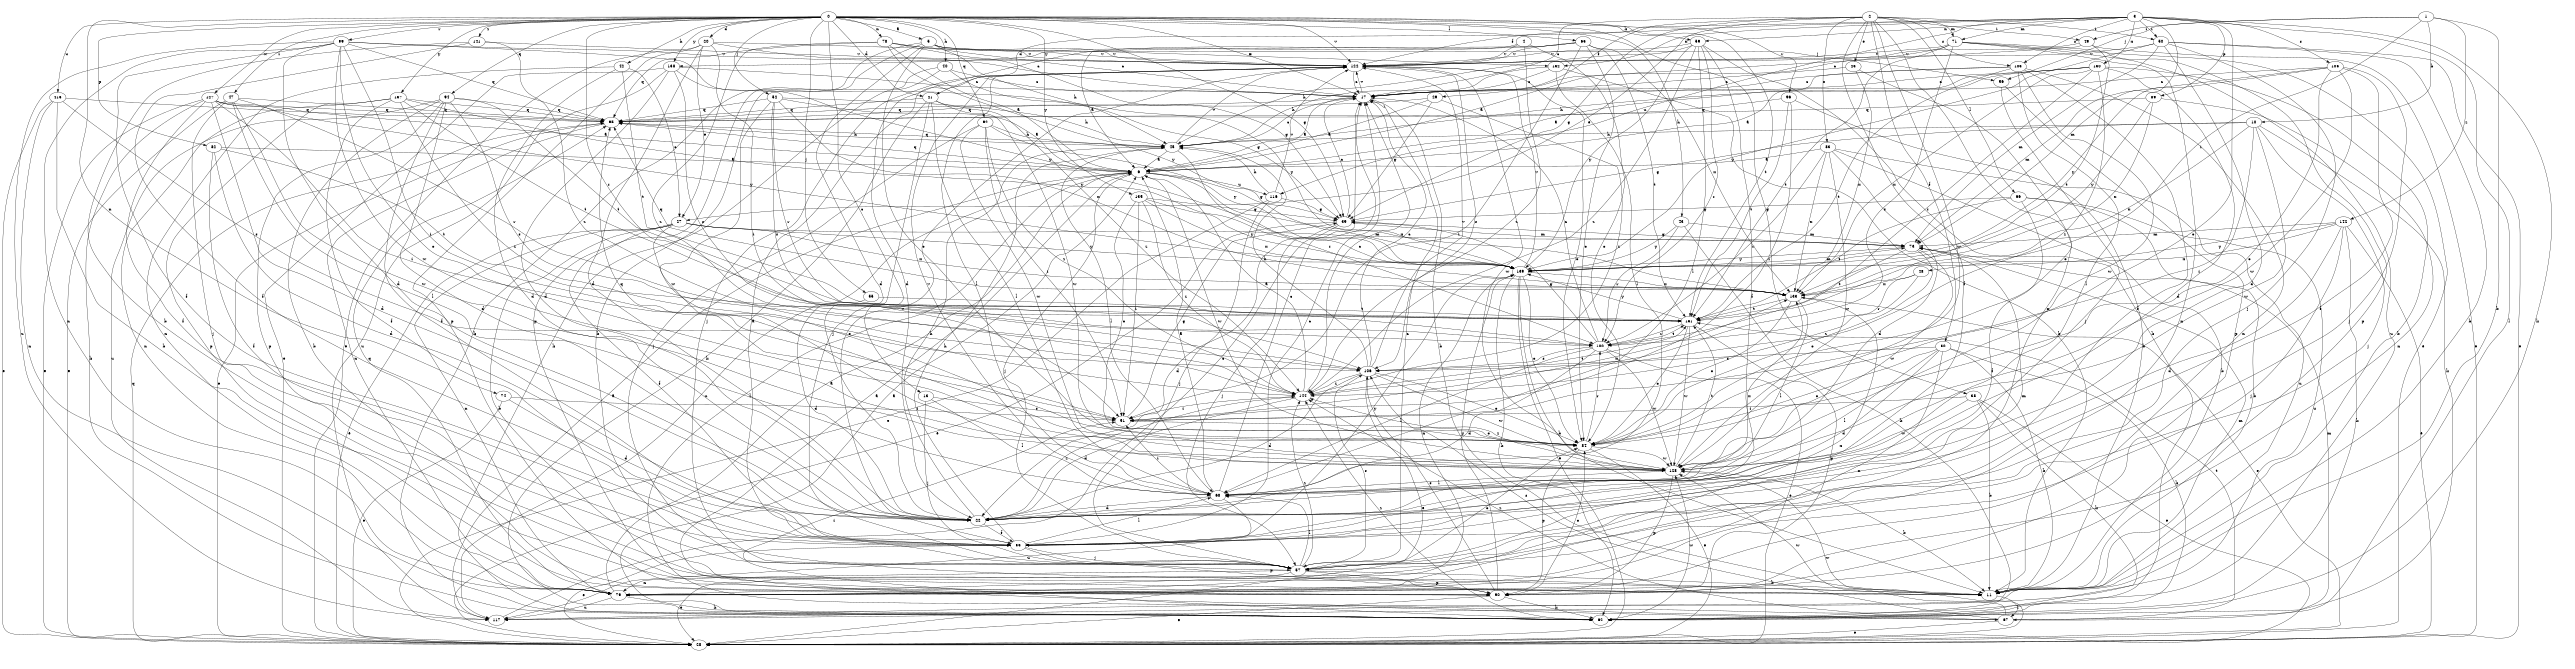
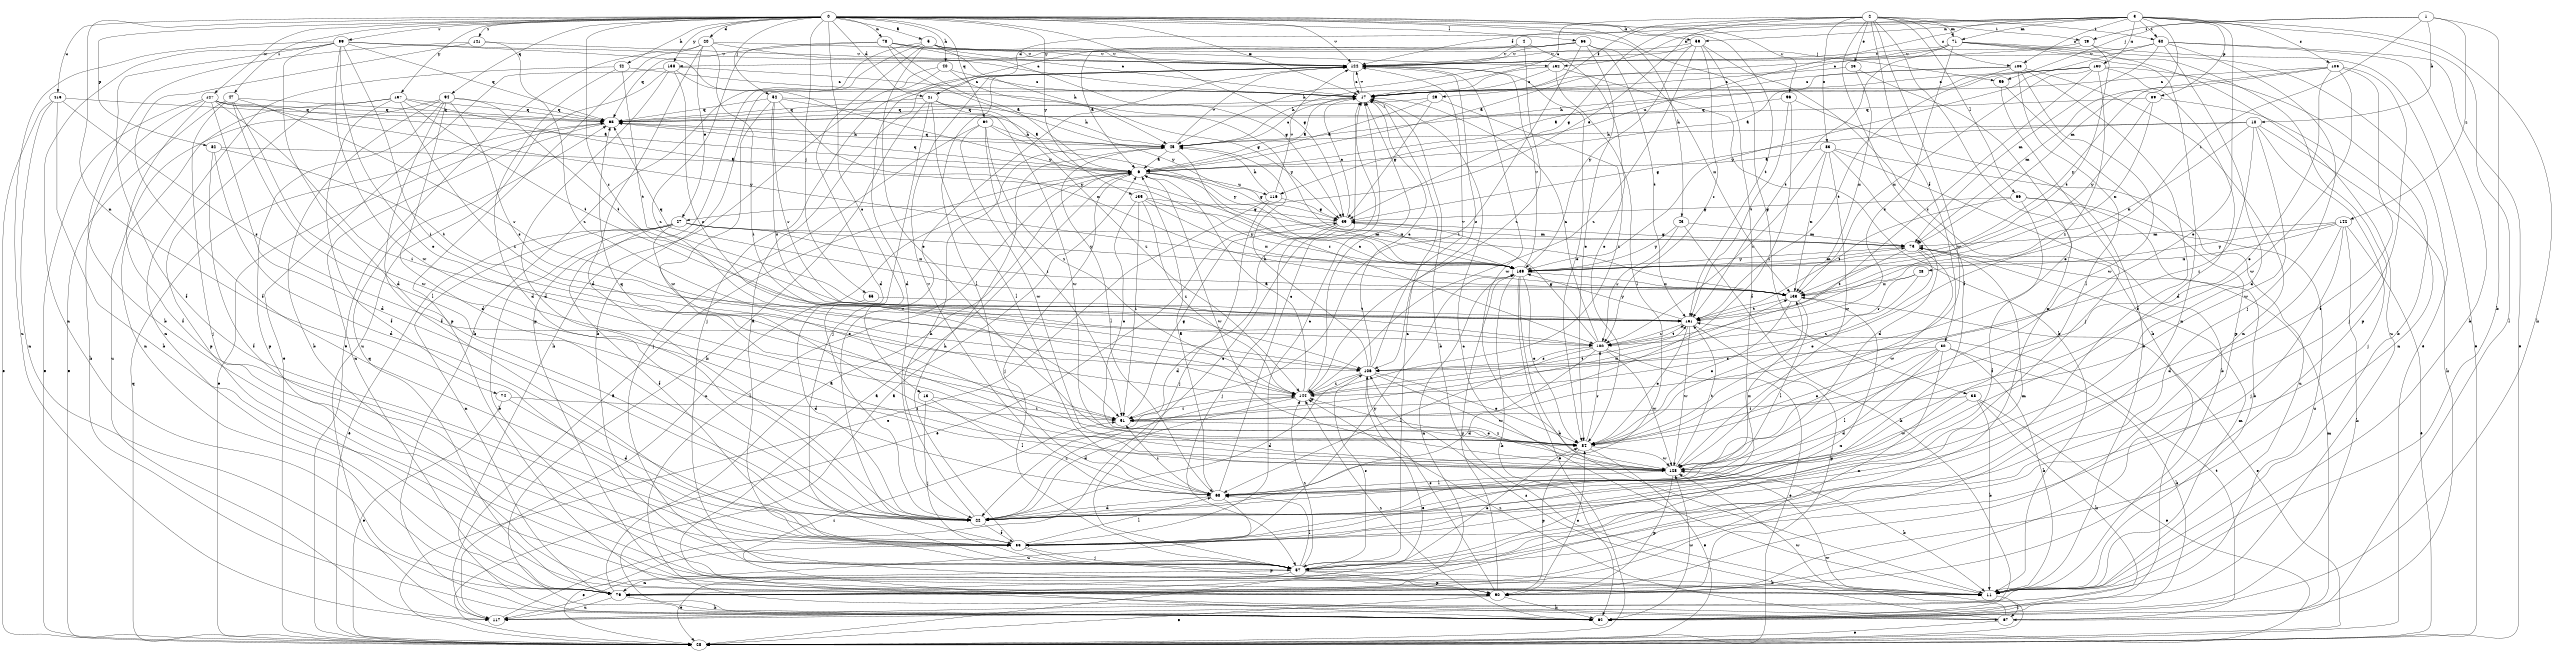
  strict digraph {
    0
    5
    13
    17
    20
    21
    38
    39
    40
    42
    43
    47
    52
    55
    59
    65
    74
    78
    n19 [label=82]
    92
    94
    96
    99
    100
    n25 [label=151]
    n26 [label=413]
    122
    127
    135
    137
    138
    141
    56
    62
    84
    132
    22
    45
    90
    57
    51
    68
    11
    6
    95
    27
    28
    128
    144
    73
    139
    79
    133
    106
    33
    117
    1
    10
    48
    49
    142
    67
    2
    23
    29
    30
    50
    66
    71
    83
    103
    3
    89
    105
    116
    130
    4
    0 -> 5 [label=a]
    0 -> 13 [label=c]
    0 -> 17 [label=c]
    0 -> 20 [label=d]
    0 -> 21 [label=d]
    0 -> 38 [label=g]
    0 -> 39 [label=g]
    0 -> 40 [label=h]
    0 -> 42 [label=h]
    0 -> 43 [label=h]
    0 -> 47 [label=i]
    0 -> 52 [label=j]
    0 -> 55 [label=j]
    0 -> 59 [label=k]
    0 -> 65 [label=l]
    0 -> 74 [label=n]
    0 -> 78 [label=n]
    0 -> n19 [label=p]
    0 -> 92 [label=q]
    0 -> 94 [label=q]
    0 -> 96 [label=r]
    0 -> 99 [label=r]
    0 -> 100 [label=r]
    0 -> n25 [label=t]
    0 -> n26 [label=u]
    0 -> 122 [label=v]
    0 -> 127 [label=w]
    0 -> 135 [label=y]
    0 -> 137 [label=y]
    0 -> 138 [label=y]
    0 -> 141 [label=z]
    5 -> 122 [label=v]
    5 -> 56 [label=j]
    5 -> 62 [label=k]
    5 -> 84 [label=o]
    5 -> 132 [label=x]
    5 -> 22 [label=d]
    5 -> 45 [label=h]
    5 -> 90 [label=p]
    13 -> 57 [label=j]
-   13 -> 51 [label=s]
+   13 -> 51 [label=i]
    13 -> 68 [label=l]
    17 -> 122 [label=v]
    17 -> 11 [label=b]
    17 -> 6 [label=a]
    17 -> 95 [label=q]
    20 -> 17 [label=c]
    20 -> 122 [label=v]
    20 -> 22 [label=d]
    20 -> 90 [label=p]
    20 -> 51 [label=i]
    20 -> 27 [label=e]
    20 -> 28 [label=e]
    21 -> 62 [label=k]
    21 -> 57 [label=j]
    21 -> 68 [label=l]
    21 -> 95 [label=q]
    21 -> 128 [label=w]
    21 -> 144 [label=z]
    38 -> 62 [label=k]
    38 -> 51 [label=i]
    38 -> 11 [label=b]
    38 -> 28 [label=e]
    38 -> 128 [label=w]
    39 -> 17 [label=c]
    39 -> 22 [label=d]
    39 -> 57 [label=j]
    39 -> 28 [label=e]
    39 -> 73 [label=m]
    40 -> 17 [label=c]
    40 -> 62 [label=k]
    40 -> 11 [label=b]
    40 -> 139 [label=y]
-   42 -> 27 [label=c]
+   42 -> 17 [label=c]
    42 -> n25 [label=t]
    42 -> 22 [label=d]
    42 -> 79 [label=n]
    43 -> 100 [label=r]
    43 -> 62 [label=k]
    43 -> 73 [label=m]
    43 -> 139 [label=y]
    47 -> 100 [label=r]
    47 -> 57 [label=j]
    47 -> 68 [label=l]
    47 -> 95 [label=q]
    47 -> 28 [label=e]
    47 -> 128 [label=w]
    52 -> 100 [label=r]
    52 -> 45 [label=h]
    52 -> 6 [label=a]
    52 -> 95 [label=q]
    52 -> 128 [label=w]
    52 -> 133 [label=x]
    52 -> 106 [label=s]
    55 -> n25 [label=t]
    55 -> 22 [label=d]
    59 -> 100 [label=r]
    59 -> 122 [label=v]
    59 -> 62 [label=k]
    59 -> 45 [label=h]
-   59 -> 68 [label=l]
    59 -> 144 [label=z]
    59 -> 139 [label=y]
    59 -> 33 [label=f]
    65 -> n25 [label=t]
    65 -> 122 [label=v]
    65 -> 84 [label=o]
    65 -> 22 [label=d]
    65 -> 51 [label=i]
    65 -> 6 [label=a]
    65 -> 133 [label=x]
    74 -> 22 [label=d]
    74 -> 51 [label=i]
    74 -> 28 [label=e]
    78 -> 17 [label=c]
    78 -> 39 [label=g]
    78 -> 122 [label=v]
    78 -> 6 [label=a]
    78 -> 95 [label=q]
    78 -> 144 [label=z]
    78 -> 139 [label=y]
    n19 -> n25 [label=t]
    n19 -> 22 [label=d]
    n19 -> 6 [label=a]
    n19 -> 33 [label=f]
    92 -> 45 [label=h]
    92 -> 57 [label=j]
    92 -> 51 [label=i]
    92 -> 128 [label=w]
    92 -> 144 [label=z]
    92 -> 139 [label=y]
    94 -> n25 [label=t]
    94 -> 22 [label=d]
    94 -> 90 [label=p]
    94 -> 11 [label=b]
    94 -> 95 [label=q]
    94 -> 106 [label=s]
    94 -> 33 [label=f]
    94 -> 117 [label=u]
    96 -> n25 [label=t]
    96 -> 51 [label=i]
    96 -> 11 [label=b]
    96 -> 95 [label=q]
    99 -> 122 [label=v]
    99 -> 84 [label=o]
    99 -> 22 [label=d]
    99 -> 51 [label=i]
    99 -> 95 [label=q]
    99 -> 128 [label=w]
    99 -> 139 [label=y]
    99 -> 79 [label=n]
    99 -> 33 [label=f]
    99 -> 117 [label=u]
    100 -> 17 [label=c]
    100 -> 39 [label=g]
    100 -> n25 [label=t]
    100 -> 22 [label=d]
    100 -> 68 [label=l]
    100 -> 28 [label=e]
    100 -> 128 [label=w]
    100 -> 106 [label=s]
    n25 -> 100 [label=r]
    n25 -> 84 [label=o]
    n25 -> 90 [label=p]
    n25 -> 128 [label=w]
    n25 -> 139 [label=y]
    n26 -> 11 [label=b]
    n26 -> 95 [label=q]
    n26 -> 28 [label=e]
    n26 -> 79 [label=n]
    n26 -> 106 [label=s]
    122 -> 17 [label=c]
    122 -> 84 [label=o]
    122 -> 57 [label=j]
    122 -> 68 [label=l]
    122 -> 128 [label=w]
    122 -> 106 [label=s]
    127 -> 62 [label=k]
    127 -> 22 [label=d]
    127 -> 51 [label=i]
    127 -> 6 [label=a]
    127 -> 95 [label=q]
    127 -> 28 [label=e]
    127 -> 139 [label=y]
    127 -> 33 [label=f]
    135 -> 39 [label=g]
    135 -> 84 [label=o]
    135 -> 51 [label=i]
    135 -> 144 [label=z]
    135 -> 139 [label=y]
    135 -> 133 [label=x]
    137 -> n25 [label=t]
    137 -> 90 [label=p]
    137 -> 95 [label=q]
    137 -> 144 [label=z]
    137 -> 139 [label=y]
    137 -> 79 [label=n]
    137 -> 33 [label=f]
    138 -> 17 [label=c]
    138 -> 39 [label=g]
    138 -> 22 [label=d]
    138 -> 28 [label=e]
    138 -> 106 [label=s]
    138 -> 117 [label=u]
    141 -> 122 [label=v]
    141 -> 11 [label=b]
    141 -> 144 [label=z]
    141 -> 33 [label=f]
    56 -> 90 [label=p]
    56 -> 57 [label=j]
    62 -> 51 [label=i]
    62 -> 6 [label=a]
    62 -> 128 [label=w]
    62 -> 144 [label=z]
    84 -> 100 [label=r]
    84 -> 90 [label=p]
    84 -> 95 [label=q]
    84 -> 28 [label=e]
    84 -> 128 [label=w]
    132 -> 17 [label=c]
    132 -> 45 [label=h]
    132 -> 68 [label=l]
    132 -> 11 [label=b]
    22 -> 45 [label=h]
    22 -> 144 [label=z]
    22 -> 33 [label=f]
    45 -> 17 [label=c]
    45 -> 100 [label=r]
    45 -> 122 [label=v]
    45 -> 68 [label=l]
    45 -> 6 [label=a]
    45 -> 95 [label=q]
    90 -> 62 [label=k]
    90 -> 84 [label=o]
    90 -> 28 [label=e]
    90 -> 139 [label=y]
    90 -> 106 [label=s]
    57 -> 17 [label=c]
    57 -> 122 [label=a]
    57 -> 84 [label=o]
    57 -> 90 [label=p]
    57 -> 68 [label=l]
    57 -> 11 [label=b]
    57 -> 28 [label=e]
    57 -> 144 [label=z]
    57 -> 79 [label=n]
    57 -> 106 [label=s]
    51 -> 39 [label=g]
    51 -> 84 [label=o]
    51 -> 133 [label=x]
    68 -> 17 [label=c]
    68 -> 122 [label=v]
    68 -> 22 [label=d]
    68 -> 51 [label=i]
    68 -> 6 [label=a]
    68 -> 133 [label=x]
    68 -> 117 [label=u]
+   11 -> 17 [label=c]
    11 -> 73 [label=m]
    11 -> 67 [label=l]
    6 -> 39 [label=g]
    6 -> 57 [label=j]
    6 -> 95 [label=q]
    6 -> 128 [label=w]
    6 -> 133 [label=x]
    6 -> 117 [label=u]
    6 -> 67 [label=l]
    6 -> 116 [label=u]
    95 -> 45 [label=h]
    95 -> 28 [label=e]
    95 -> 79 [label=n]
    27 -> 84 [label=o]
    27 -> 11 [label=b]
    27 -> 28 [label=e]
    27 -> 73 [label=m]
    27 -> 139 [label=y]
    27 -> 79 [label=n]
    27 -> 133 [label=x]
    27 -> 33 [label=f]
    28 -> 95 [label=q]
    28 -> 128 [label=w]
    128 -> n25 [label=t]
    128 -> 90 [label=p]
    128 -> 68 [label=l]
    128 -> 11 [label=b]
    128 -> 144 [label=z]
    144 -> 17 [label=c]
    144 -> n25 [label=t]
    144 -> 22 [label=d]
    144 -> 51 [label=i]
    144 -> 6 [label=a]
    73 -> 39 [label=g]
    73 -> n25 [label=t]
    73 -> 84 [label=o]
    73 -> 128 [label=w]
    73 -> 139 [label=y]
    139 -> 122 [label=v]
    139 -> 62 [label=k]
    139 -> 84 [label=o]
    139 -> 11 [label=b]
    139 -> 28 [label=e]
    139 -> 73 [label=m]
    139 -> 79 [label=n]
    139 -> 133 [label=x]
    79 -> 62 [label=k]
    79 -> 6 [label=a]
    79 -> 95 [label=q]
    79 -> 133 [label=x]
    79 -> 117 [label=u]
    133 -> n25 [label=t]
    133 -> 84 [label=o]
    133 -> 68 [label=l]
    133 -> 95 [label=q]
    133 -> 28 [label=e]
    106 -> 17 [label=c]
    106 -> 122 [label=v]
    106 -> 84 [label=o]
    106 -> 22 [label=d]
    106 -> 45 [label=h]
    106 -> 28 [label=e]
    106 -> 128 [label=w]
    106 -> 144 [label=z]
    33 -> 17 [label=c]
    33 -> 122 [label=v]
    33 -> 45 [label=h]
    33 -> 90 [label=p]
    33 -> 57 [label=j]
    33 -> 68 [label=l]
    33 -> 28 [label=e]
    33 -> 73 [label=m]
    33 -> 139 [label=y]
    117 -> 17 [label=c]
    117 -> 6 [label=a]
    1 -> 56 [label=j]
    1 -> 11 [label=b]
    1 -> 10 [label=b]
    1 -> 48 [label=i]
    1 -> 49 [label=i]
    1 -> 142 [label=z]
    10 -> 39 [label=g]
    10 -> 62 [label=k]
    10 -> 45 [label=h]
    10 -> 57 [label=j]
    10 -> 51 [label=i]
    10 -> 128 [label=w]
    10 -> 133 [label=x]
    48 -> 100 [label=r]
    48 -> 144 [label=z]
    48 -> 133 [label=x]
    49 -> 17 [label=c]
    49 -> n25 [label=t]
    49 -> 122 [label=v]
    49 -> 28 [label=e]
    142 -> 62 [label=k]
    142 -> 22 [label=d]
    142 -> 57 [label=j]
    142 -> 28 [label=e]
    142 -> 73 [label=m]
    142 -> 139 [label=y]
    142 -> 133 [label=x]
    67 -> n25 [label=t]
    67 -> 6 [label=a]
    67 -> 28 [label=e]
    67 -> 128 [label=w]
    67 -> 144 [label=z]
    67 -> 73 [label=m]
    67 -> 106 [label=s]
    2 -> 17 [label=c]
    2 -> 39 [label=g]
    2 -> 27 [label=e]
    2 -> 128 [label=w]
    2 -> 79 [label=n]
    2 -> 33 [label=f]
    2 -> 49 [label=i]
    2 -> 23 [label=e]
    2 -> 29 [label=f]
    2 -> 30 [label=f]
    2 -> 50 [label=i]
    2 -> 66 [label=l]
    2 -> 71 [label=m]
    2 -> 83 [label=o]
    2 -> 103 [label=s]
    23 -> 17 [label=c]
    23 -> 84 [label=o]
    23 -> 133 [label=x]
    29 -> 39 [label=g]
    29 -> 6 [label=a]
    29 -> 95 [label=q]
    29 -> 144 [label=z]
    30 -> 62 [label=k]
    30 -> 84 [label=o]
    30 -> 22 [label=d]
    30 -> 68 [label=l]
    30 -> 11 [label=b]
    30 -> 79 [label=n]
    30 -> 106 [label=s]
    50 -> 122 [label=v]
    50 -> 22 [label=d]
    50 -> 57 [label=j]
    50 -> 11 [label=b]
    50 -> 28 [label=e]
    50 -> 73 [label=m]
    50 -> 139 [label=y]
    66 -> 39 [label=g]
    66 -> n25 [label=t]
    66 -> 11 [label=b]
    66 -> 33 [label=f]
    66 -> 117 [label=u]
    71 -> n25 [label=t]
    71 -> 122 [label=v]
    71 -> 90 [label=p]
    71 -> 6 [label=a]
    71 -> 28 [label=e]
    71 -> 79 [label=n]
    71 -> 106 [label=s]
    71 -> 117 [label=u]
    83 -> 100 [label=r]
    83 -> 22 [label=d]
    83 -> 11 [label=b]
    83 -> 6 [label=a]
    83 -> 128 [label=w]
    83 -> 133 [label=x]
    83 -> 117 [label=u]
    103 -> 17 [label=c]
    103 -> n25 [label=t]
    103 -> 68 [label=l]
    103 -> 6 [label=a]
    103 -> 128 [label=w]
    103 -> 79 [label=n]
    103 -> 33 [label=f]
    3 -> 21 [label=d]
    3 -> 59 [label=n]
    3 -> 122 [label=f]
    3 -> 62 [label=k]
    3 -> 84 [label=o]
    3 -> 132 [label=x]
    3 -> 73 [label=m]
    3 -> 67 [label=l]
    3 -> 50 [label=i]
    3 -> 71 [label=m]
    3 -> 103 [label=s]
    3 -> 89 [label=p]
    3 -> 105 [label=s]
    3 -> 116 [label=u]
    3 -> 130 [label=x]
    89 -> 95 [label=q]
    89 -> 139 [label=y]
    89 -> 79 [label=n]
    89 -> 133 [label=x]
    105 -> 17 [label=c]
    105 -> 84 [label=o]
    105 -> 57 [label=j]
    105 -> 128 [label=w]
    105 -> 73 [label=m]
    105 -> 139 [label=y]
    105 -> 33 [label=f]
    116 -> 39 [label=g]
    116 -> 122 [label=v]
    116 -> 45 [label=h]
    116 -> 57 [label=j]
    116 -> 28 [label=e]
    130 -> 17 [label=c]
    130 -> 100 [label=r]
    130 -> 22 [label=d]
    130 -> 45 [label=h]
    130 -> 11 [label=b]
    130 -> 6 [label=a]
    130 -> 144 [label=z]
    130 -> 133 [label=x]
    4 -> 122 [label=v]
    4 -> 138 [label=y]
    4 -> 84 [label=o]
    4 -> 144 [label=z]
  }
